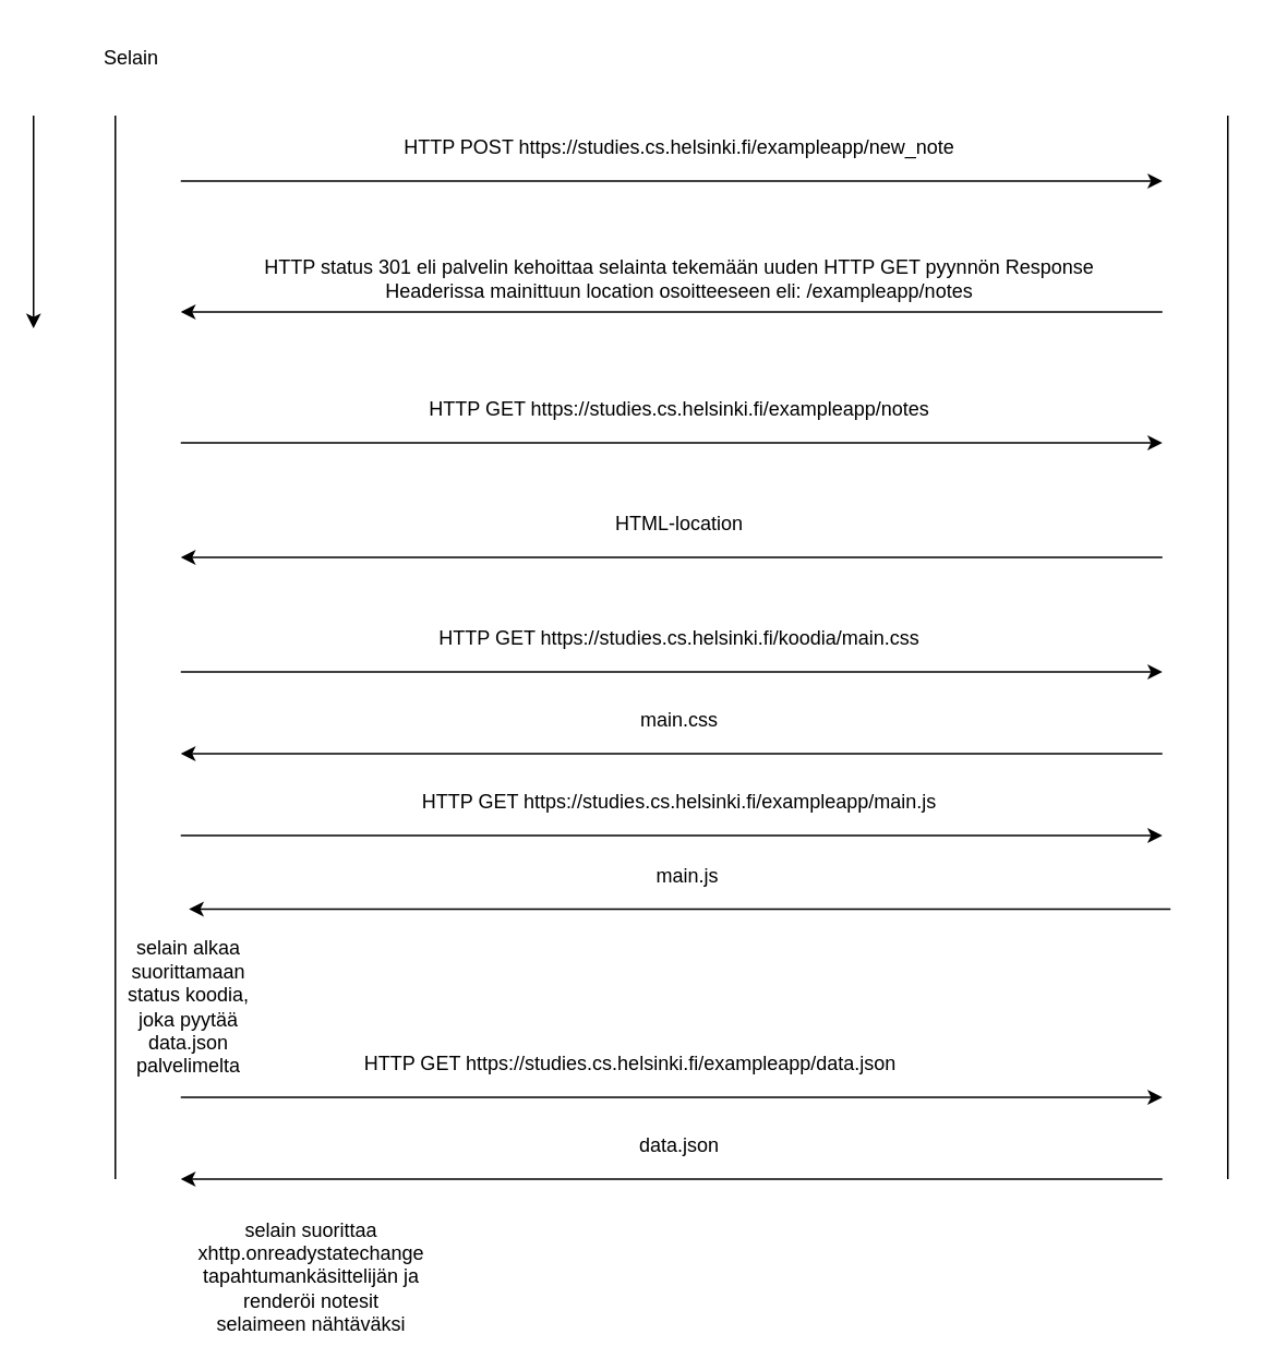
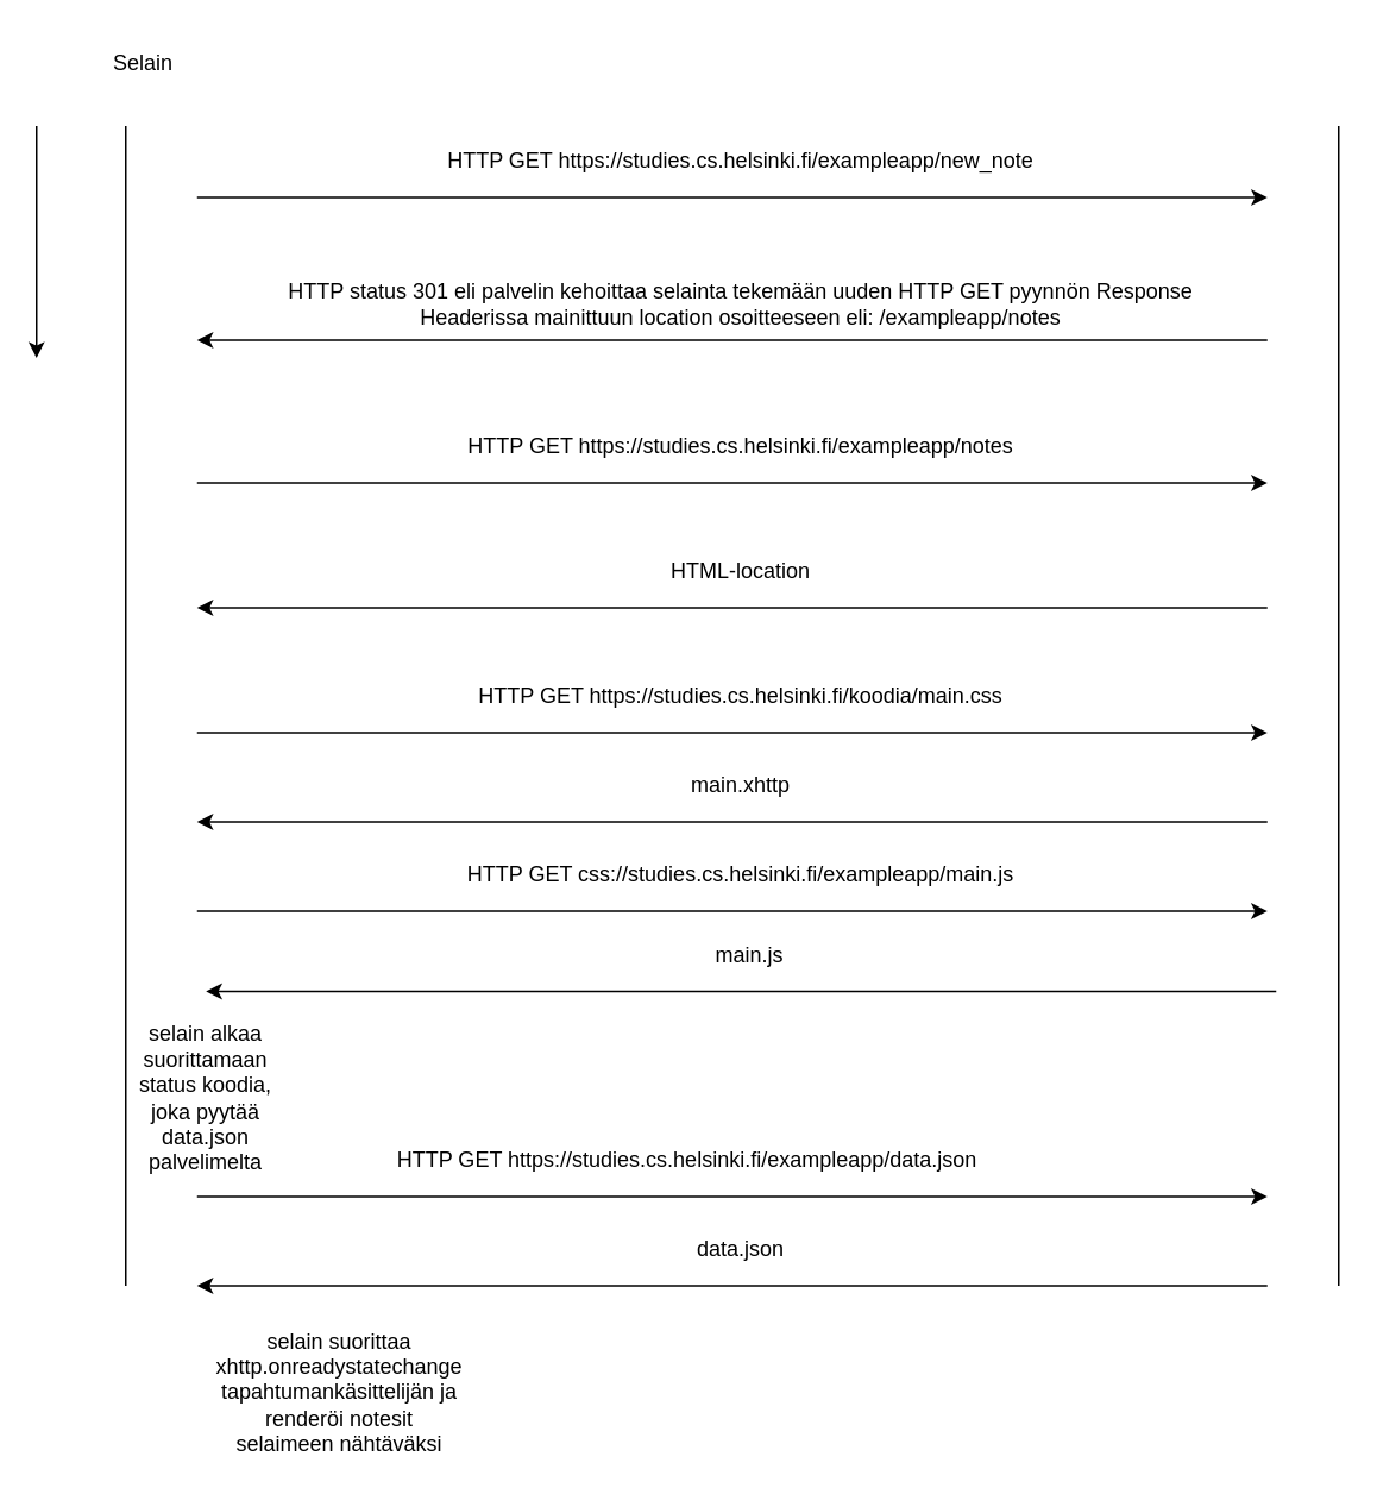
  <mxCell id="0" />
  <mxCell id="1" parent="0" />
  <mxCell id="2" value="" style="endArrow=none;html=1;" edge="1" parent="1"><mxGeometry width="50" height="50" relative="1" as="geometry"><mxPoint x="70" y="720" as="sourcePoint" /><mxPoint x="70" y="70" as="targetPoint" /></mxGeometry></mxCell>
  <mxCell id="3" value="" style="endArrow=none;html=1;" edge="1" parent="1"><mxGeometry width="50" height="50" relative="1" as="geometry"><mxPoint x="750" y="720" as="sourcePoint" /><mxPoint x="750" y="70" as="targetPoint" /></mxGeometry></mxCell>
  <mxCell id="4" value="" style="endArrow=classic;html=1;" edge="1" parent="1"><mxGeometry width="50" height="50" relative="1" as="geometry"><mxPoint x="110" y="110" as="sourcePoint" /><mxPoint x="710" y="110" as="targetPoint" /></mxGeometry></mxCell>
  <mxCell id="5" value="Selain&lt;span style=&quot;color: rgba(0 , 0 , 0 , 0) ; font-family: monospace ; font-size: 0px&quot;&gt;%3CmxGraphModel%3E%3Croot%3E%3CmxCell%20id%3D%220%22%2F%3E%3CmxCell%20id%3D%221%22%20parent%3D%220%22%2F%3E%3CmxCell%20id%3D%222%22%20value%3D%22%22%20style%3D%22endArrow%3Dnone%3Bhtml%3D1%3B%22%20edge%3D%221%22%20parent%3D%221%22%3E%3CmxGeometry%20width%3D%2250%22%20height%3D%2250%22%20relative%3D%221%22%20as%3D%22geometry%22%3E%3CmxPoint%20x%3D%2290%22%20y%3D%22740%22%20as%3D%22sourcePoint%22%2F%3E%3CmxPoint%20x%3D%2290%22%20y%3D%2290%22%20as%3D%22targetPoint%22%2F%3E%3C%2FmxGeometry%3E%3C%2FmxCell%3E%3C%2Froot%3E%3C%2FmxGraphModel%3E&lt;/span&gt;" style="text;html=1;strokeColor=none;fillColor=none;align=center;verticalAlign=middle;whiteSpace=wrap;rounded=0;" vertex="1" parent="1"><mxGeometry x="40" y="20" width="80" height="30" as="geometry" /></mxCell>
- <mxCell id="6" value="HTTP POST https://studies.cs.helsinki.fi/exampleapp/new_note" style="text;html=1;strokeColor=none;fillColor=none;align=center;verticalAlign=middle;whiteSpace=wrap;rounded=0;" vertex="1" parent="1"><mxGeometry x="130" y="80" width="570" height="20" as="geometry" /></mxCell>
+ <mxCell id="6" value="HTTP GET https://studies.cs.helsinki.fi/exampleapp/new_note" style="text;html=1;strokeColor=none;fillColor=none;align=center;verticalAlign=middle;whiteSpace=wrap;rounded=0;" vertex="1" parent="1"><mxGeometry x="130" y="80" width="570" height="20" as="geometry" /></mxCell>
  <mxCell id="7" value="" style="endArrow=classic;html=1;" edge="1" parent="1"><mxGeometry width="50" height="50" relative="1" as="geometry"><mxPoint x="710" y="190" as="sourcePoint" /><mxPoint x="110" y="190" as="targetPoint" /></mxGeometry></mxCell>
  <mxCell id="8" value="HTTP status 301 eli palvelin kehoittaa selainta tekemään uuden HTTP GET pyynnön Response Headerissa mainittuun location osoitteeseen eli: /exampleapp/notes" style="text;html=1;strokeColor=none;fillColor=none;align=center;verticalAlign=middle;whiteSpace=wrap;rounded=0;" vertex="1" parent="1"><mxGeometry x="130" y="160" width="570" height="20" as="geometry" /></mxCell>
  <mxCell id="9" value="" style="endArrow=classic;html=1;" edge="1" parent="1"><mxGeometry width="50" height="50" relative="1" as="geometry"><mxPoint x="110" y="270" as="sourcePoint" /><mxPoint x="710" y="270" as="targetPoint" /></mxGeometry></mxCell>
  <mxCell id="10" value="HTTP GET https://studies.cs.helsinki.fi/exampleapp/notes" style="text;html=1;strokeColor=none;fillColor=none;align=center;verticalAlign=middle;whiteSpace=wrap;rounded=0;" vertex="1" parent="1"><mxGeometry x="130" y="240" width="570" height="20" as="geometry" /></mxCell>
  <mxCell id="11" value="" style="endArrow=classic;html=1;" edge="1" parent="1"><mxGeometry width="50" height="50" relative="1" as="geometry"><mxPoint x="710" y="340" as="sourcePoint" /><mxPoint x="110" y="340" as="targetPoint" /></mxGeometry></mxCell>
  <mxCell id="12" value="HTML-location" style="text;html=1;strokeColor=none;fillColor=none;align=center;verticalAlign=middle;whiteSpace=wrap;rounded=0;" vertex="1" parent="1"><mxGeometry x="130" y="310" width="570" height="20" as="geometry" /></mxCell>
  <mxCell id="13" value="" style="endArrow=classic;html=1;" edge="1" parent="1"><mxGeometry width="50" height="50" relative="1" as="geometry"><mxPoint x="110" y="410" as="sourcePoint" /><mxPoint x="710" y="410" as="targetPoint" /></mxGeometry></mxCell>
  <mxCell id="14" value="HTTP GET https://studies.cs.helsinki.fi/koodia/main.css" style="text;html=1;strokeColor=none;fillColor=none;align=center;verticalAlign=middle;whiteSpace=wrap;rounded=0;" vertex="1" parent="1"><mxGeometry x="130" y="380" width="570" height="20" as="geometry" /></mxCell>
  <mxCell id="15" value="" style="endArrow=classic;html=1;" edge="1" parent="1"><mxGeometry width="50" height="50" relative="1" as="geometry"><mxPoint x="710" y="460" as="sourcePoint" /><mxPoint x="110" y="460" as="targetPoint" /></mxGeometry></mxCell>
- <mxCell id="16" value="main.css" style="text;html=1;strokeColor=none;fillColor=none;align=center;verticalAlign=middle;whiteSpace=wrap;rounded=0;" vertex="1" parent="1"><mxGeometry x="130" y="430" width="570" height="20" as="geometry" /></mxCell>
+ <mxCell id="16" value="main.xhttp" style="text;html=1;strokeColor=none;fillColor=none;align=center;verticalAlign=middle;whiteSpace=wrap;rounded=0;" vertex="1" parent="1"><mxGeometry x="130" y="430" width="570" height="20" as="geometry" /></mxCell>
  <mxCell id="17" value="" style="endArrow=classic;html=1;" edge="1" parent="1"><mxGeometry width="50" height="50" relative="1" as="geometry"><mxPoint x="110" y="510" as="sourcePoint" /><mxPoint x="710" y="510" as="targetPoint" /></mxGeometry></mxCell>
- <mxCell id="18" value="HTTP GET https://studies.cs.helsinki.fi/exampleapp/main.js" style="text;html=1;strokeColor=none;fillColor=none;align=center;verticalAlign=middle;whiteSpace=wrap;rounded=0;" vertex="1" parent="1"><mxGeometry x="130" y="480" width="570" height="20" as="geometry" /></mxCell>
+ <mxCell id="18" value="HTTP GET css://studies.cs.helsinki.fi/exampleapp/main.js" style="text;html=1;strokeColor=none;fillColor=none;align=center;verticalAlign=middle;whiteSpace=wrap;rounded=0;" vertex="1" parent="1"><mxGeometry x="130" y="480" width="570" height="20" as="geometry" /></mxCell>
  <mxCell id="19" value="" style="endArrow=classic;html=1;" edge="1" parent="1"><mxGeometry width="50" height="50" relative="1" as="geometry"><mxPoint x="715" y="555" as="sourcePoint" /><mxPoint x="115" y="555" as="targetPoint" /></mxGeometry></mxCell>
  <mxCell id="20" value="main.js" style="text;html=1;strokeColor=none;fillColor=none;align=center;verticalAlign=middle;whiteSpace=wrap;rounded=0;" vertex="1" parent="1"><mxGeometry x="135" y="525" width="570" height="20" as="geometry" /></mxCell>
  <mxCell id="21" value="selain alkaa suorittamaan status koodia, joka pyytää data.json palvelimelta" style="text;html=1;strokeColor=none;fillColor=none;align=center;verticalAlign=middle;whiteSpace=wrap;rounded=0;" vertex="1" parent="1"><mxGeometry x="70" y="570" width="90" height="90" as="geometry" /></mxCell>
  <mxCell id="22" value="" style="endArrow=classic;html=1;" edge="1" parent="1"><mxGeometry width="50" height="50" relative="1" as="geometry"><mxPoint x="110" y="670" as="sourcePoint" /><mxPoint x="710" y="670" as="targetPoint" /></mxGeometry></mxCell>
  <mxCell id="23" value="HTTP GET https://studies.cs.helsinki.fi/exampleapp/data.json" style="text;html=1;strokeColor=none;fillColor=none;align=center;verticalAlign=middle;whiteSpace=wrap;rounded=0;" vertex="1" parent="1"><mxGeometry x="100" y="640" width="570" height="20" as="geometry" /></mxCell>
  <mxCell id="24" value="" style="endArrow=classic;html=1;" edge="1" parent="1"><mxGeometry width="50" height="50" relative="1" as="geometry"><mxPoint x="710" y="720" as="sourcePoint" /><mxPoint x="110" y="720" as="targetPoint" /></mxGeometry></mxCell>
  <mxCell id="25" value="data.json" style="text;html=1;strokeColor=none;fillColor=none;align=center;verticalAlign=middle;whiteSpace=wrap;rounded=0;" vertex="1" parent="1"><mxGeometry x="130" y="690" width="570" height="20" as="geometry" /></mxCell>
  <mxCell id="26" value="selain suorittaa xhttp.onreadystatechange tapahtumankäsittelijän ja renderöi notesit selaimeen nähtäväksi" style="text;html=1;strokeColor=none;fillColor=none;align=center;verticalAlign=middle;whiteSpace=wrap;rounded=0;" vertex="1" parent="1"><mxGeometry x="125" y="745" width="130" height="70" as="geometry" /></mxCell>
  <mxCell id="27" value="" style="endArrow=classic;html=1;" edge="1" parent="1"><mxGeometry width="50" height="50" relative="1" as="geometry"><mxPoint x="20" y="70" as="sourcePoint" /><mxPoint x="20" y="200" as="targetPoint" /></mxGeometry></mxCell>
